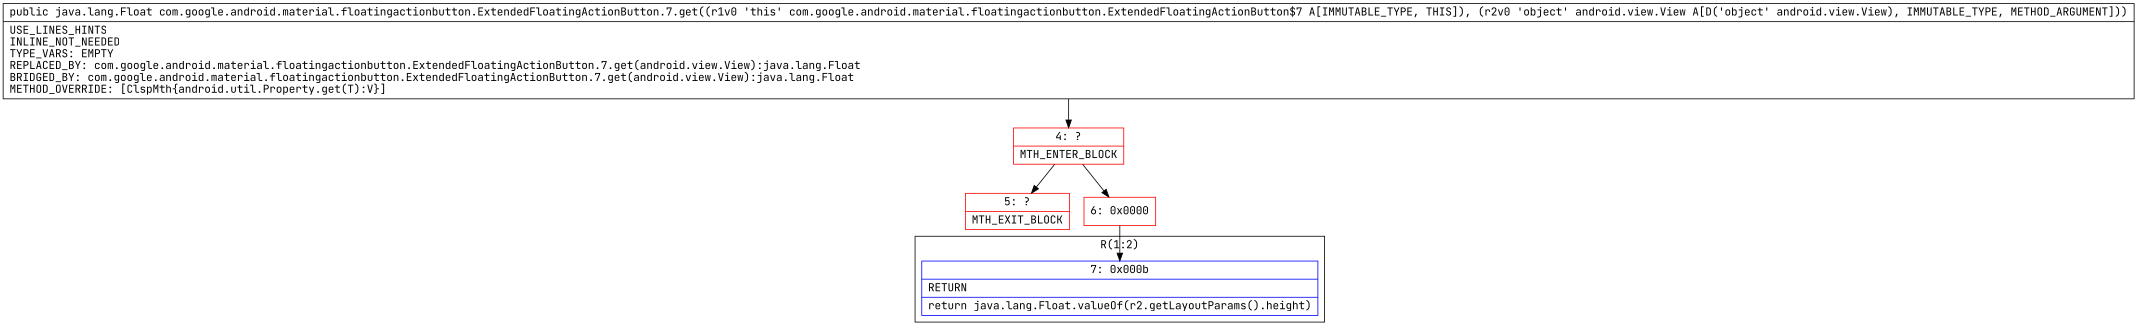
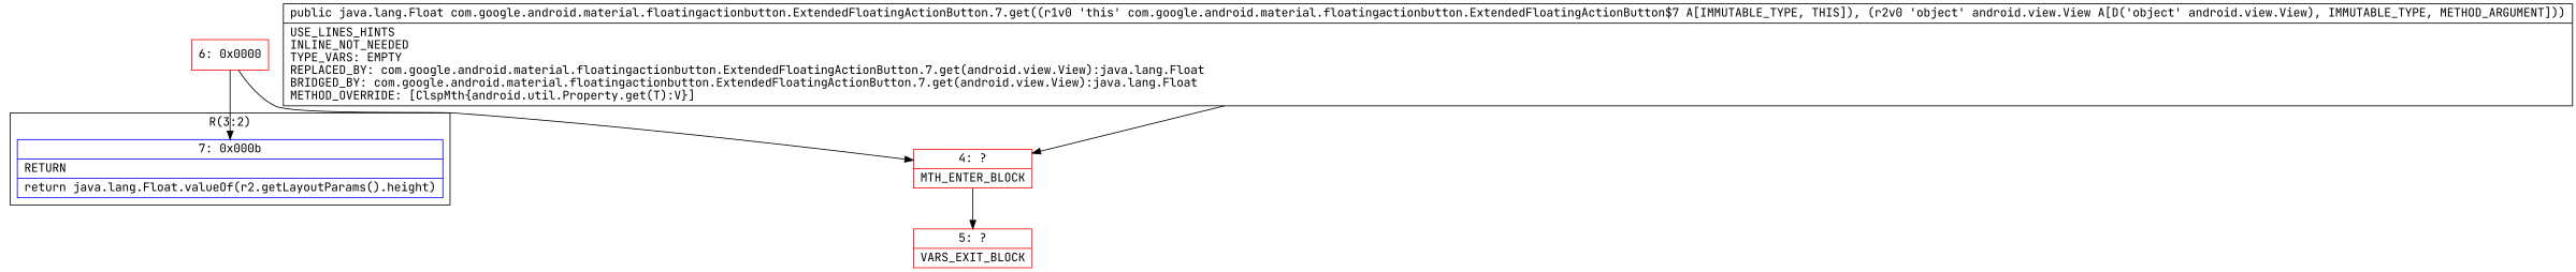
  digraph {
    fontname="JetBrains Mono"
    node [color=red fontname="JetBrains Mono" shape=record]
    edge [fontname="JetBrains Mono"]
    n1 [color=blue label="{7\:\ 0x000b|RETURN\l|return java.lang.Float.valueOf(r2.getLayoutParams().height)\l}"]
-   n2 [label="{5\:\ ?|MTH_EXIT_BLOCK\l}"]
+   n2 [label="{5\:\ ?|VARS_EXIT_BLOCK\l}"]
    n3 [label="{4\:\ ?|MTH_ENTER_BLOCK\l}"]
    n4 [label="{6\:\ 0x0000}"]
    n5 [label="{public java.lang.Float com.google.android.material.floatingactionbutton.ExtendedFloatingActionButton.7.get((r1v0 'this' com.google.android.material.floatingactionbutton.ExtendedFloatingActionButton$7 A[IMMUTABLE_TYPE, THIS]), (r2v0 'object' android.view.View A[D('object' android.view.View), IMMUTABLE_TYPE, METHOD_ARGUMENT]))  | USE_LINES_HINTS\lINLINE_NOT_NEEDED\lTYPE_VARS: EMPTY\lREPLACED_BY: com.google.android.material.floatingactionbutton.ExtendedFloatingActionButton.7.get(android.view.View):java.lang.Float\lBRIDGED_BY: com.google.android.material.floatingactionbutton.ExtendedFloatingActionButton.7.get(android.view.View):java.lang.Float\lMETHOD_OVERRIDE: [ClspMth\{android.util.Property.get(T):V\}]\l}" color=""]
    subgraph cluster_1 {
-     label="R(1:2)"
+     label="R(3:2)"
      n1
    }
    n3 -> n2
-   n3 -> n4
+   n4 -> n3
    n4 -> n1
    n5 -> n3
  }
